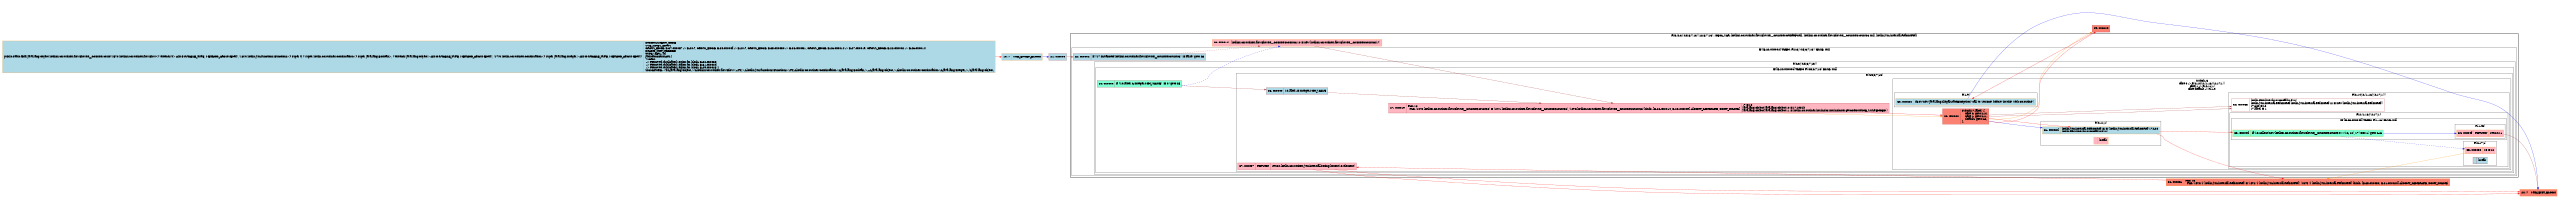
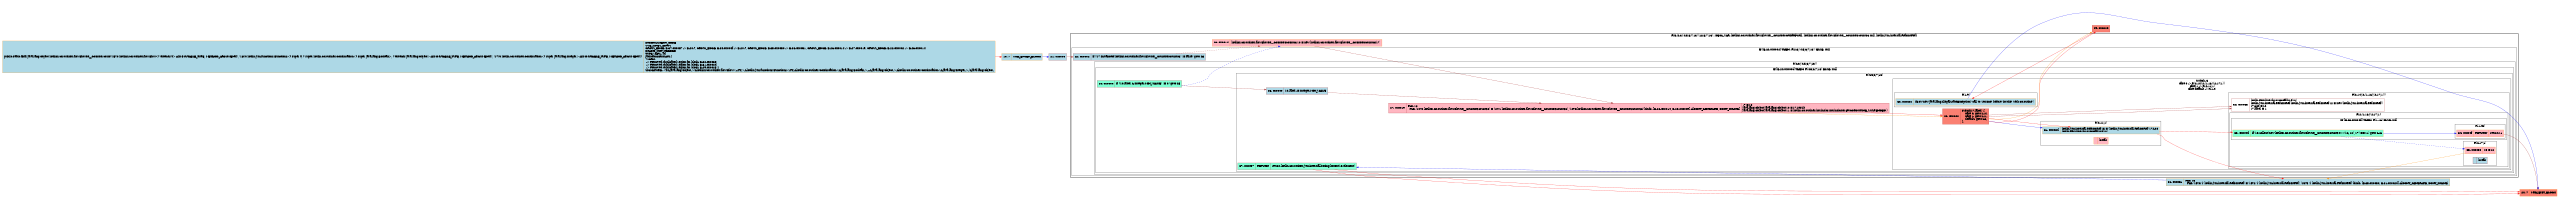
  digraph {
    rankdir=LR
    node [color=darkorange fillcolor=lightblue shape=record style=filled]
    edge [color=red]
    n1 [fillcolor=lightpink label="{34\:\ 0x004f|RETURN\l|return r1\l}"]
    n2 [fillcolor=aquamarine label="{33\:\ 0x004d|if (r5.collect(new kotlinx.coroutines.flow.FlowKt__CountKt$count$4\<\>(r6, r2), r7) == r1) goto L16\l}"]
    n3 [fillcolor=lightpink label="{35\:\ 0x0050|r5 = r2\l}"]
    n4 [color=brown label="{|break\l}"]
    n5 [color=brown fillcolor=white label="{32\:\ 0x0035|kotlin.ResultKt.throwOnFailure(r0)\lkotlin.jvm.internal.Ref$IntRef kotlin.jvm.internal.Ref.IntRef r2 = new kotlin.jvm.internal.Ref.IntRef()\lr7.L$0 = r2\lr7.label = 1\l}"]
    n6 [label="{31\:\ 0x002d|kotlin.jvm.internal.Ref$IntRef r5 = (kotlin.jvm.internal.Ref.IntRef) r7.L$0\lkotlin.ResultKt.throwOnFailure(r0)\l}"]
    n7 [fillcolor=lightpink label="{|break\l}"]
    n8 [label="{30\:\ 0x002c|throw new java.lang.IllegalStateException(\"call to 'resume' before 'invoke' with coroutine\")\l}"]
    n9 [color=brown fillcolor=salmon label="{28\:\ 0x0022|switch(r7.label) \{\l    case 0: goto L14;\l    case 1: goto L11;\l    default: goto L8;\l\}\l}"]
    n10 [color=brown label="{25\:\ 0x000e|r0.label \-= Integer.MIN_VALUE\l}"]
    n11 [color=brown fillcolor=lightpink label="{27\:\ 0x0019|PHI: r0 \l  PHI: (r0v2 kotlinx.coroutines.flow.FlowKt__CountKt$count$3) = (r0v1 kotlinx.coroutines.flow.FlowKt__CountKt$count$3), (r0v5 kotlinx.coroutines.flow.FlowKt__CountKt$count$3) binds: [B:26:0x0014, B:25:0x000e] A[DONT_GENERATE, DONT_INLINE]\l|r7 = r0\ljava.lang.Object java.lang.Object r0 = r7.result\ljava.lang.Object java.lang.Object r1 = kotlin.coroutines.intrinsics.IntrinsicsKt.getCOROUTINE_SUSPENDED()\l}"]
-   n12 [color=brown fillcolor=lightpink label="{37\:\ 0x0057|RETURN\l|return kotlin.coroutines.jvm.internal.boxing.boxInt(r5.element)\l}"]
+   n12 [color=brown fillcolor=aquamarine label="{37\:\ 0x0057|RETURN\l|return kotlin.coroutines.jvm.internal.boxing.boxInt(r5.element)\l}"]
    n13 [color=brown fillcolor=aquamarine label="{24\:\ 0x000c|if ((r0.label & Integer.MIN_VALUE) != 0) goto L5\l}"]
    n14 [color=brown label="{22\:\ 0x0002|if ((r7 instanceof kotlinx.coroutines.flow.FlowKt__CountKt$count$3) != false) goto L3\l}"]
    n15 [fillcolor=lightpink label="{26\:\ 0x0014|kotlinx.coroutines.flow.FlowKt__CountKt$count$3 r0 = new kotlinx.coroutines.flow.FlowKt__CountKt$count$3(r7)\l}"]
    n16 [fillcolor=salmon label="{20\:\ ?|MTH_EXIT_BLOCK\l}"]
-   n17 [fillcolor=salmon label="{36\:\ 0x0051|PHI: r5 \l  PHI: (r5v3 'i' kotlin.jvm.internal.Ref$IntRef) = (r5v2 'i' kotlin.jvm.internal.Ref$IntRef), (r5v5 'i' kotlin.jvm.internal.Ref$IntRef) binds: [B:35:0x0050, B:31:0x002d] A[DONT_GENERATE, DONT_INLINE]\l}"]
+   n17 [label="{36\:\ 0x0051|PHI: r5 \l  PHI: (r5v3 'i' kotlin.jvm.internal.Ref$IntRef) = (r5v2 'i' kotlin.jvm.internal.Ref$IntRef), (r5v5 'i' kotlin.jvm.internal.Ref$IntRef) binds: [B:35:0x0050, B:31:0x002d] A[DONT_GENERATE, DONT_INLINE]\l}"]
    n18 [color=brown fillcolor=salmon label="{29\:\ 0x0025}"]
    n19 [label="{19\:\ ?|MTH_ENTER_BLOCK\l}"]
    n20 [color=brown label="{21\:\ 0x0000}"]
    n21 [label="{public static final java.lang.Object kotlinx.coroutines.flow.FlowKt__CountKt.count((r5v0 kotlinx.coroutines.flow.Flow\<? extends T\> A[IMMUTABLE_TYPE, METHOD_ARGUMENT]), (r6v0 kotlin.jvm.functions.Function2\<? super T, ? super kotlin.coroutines.Continuation\<? super java.lang.Boolean\>, ? extends java.lang.Object\> A[IMMUTABLE_TYPE, METHOD_ARGUMENT]), (r7v0 kotlin.coroutines.Continuation\<? super java.lang.Integer\> A[IMMUTABLE_TYPE, METHOD_ARGUMENT]))  | INCONSISTENT_CODE\lUSE_LINES_HINTS\lCROSS_EDGE: B:37:0x0057 \-\> B:20:?, CROSS_EDGE: B:34:0x004f \-\> B:20:?, CROSS_EDGE: B:35:0x0050 \-\> B:36:0x0051, CROSS_EDGE: B:26:0x0014 \-\> B:27:0x0019, CROSS_EDGE: B:22:0x0002 \-\> B:26:0x0014\lINLINE_NOT_NEEDED\lTYPE_VARS: [T]\lJadxCommentsAttr\{\l WARN: \l \-\> Removed duplicated region for block: B:32:0x0035 \l \-\> Removed duplicated region for block: B:31:0x002d \l \-\> Removed duplicated region for block: B:29:0x0025 \}\lSIGNATURE: \<T:Ljava\/lang\/Object;\>(Lkotlinx\/coroutines\/flow\/Flow\<+TT;\>;Lkotlin\/jvm\/functions\/Function2\<\-TT;\-Lkotlin\/coroutines\/Continuation\<\-Ljava\/lang\/Boolean;\>;+Ljava\/lang\/Object;\>;Lkotlin\/coroutines\/Continuation\<\-Ljava\/lang\/Integer;\>;)Ljava\/lang\/Object;\l}"]
    subgraph cluster_1 {
      label="R(5:(2:3|(4:5|6|7|13))|18|6|7|13) | DECL_VAR: kotlinx.coroutines.flow.FlowKt__CountKt$count$3 null, kotlinx.coroutines.flow.FlowKt__CountKt$count$3 null, kotlin.jvm.internal.Ref$IntRef i\l"
      n15
      subgraph cluster_2 {
        label="IF [B:22:0x0002] THEN: R(2:3|(4:5|6|7|13)) ELSE: null"
        n14
        subgraph cluster_3 {
          label="R(2:3|(4:5|6|7|13))"
          subgraph cluster_4 {
            label="IF [B:24:0x000c] THEN: R(4:5|6|7|13) ELSE: null"
            n13
            subgraph cluster_5 {
              label="R(4:5|6|7|13)"
              n10
              n11
              n12
              subgraph cluster_6 {
                label="Switch: 3\n case 0 -> R(2:14|(2:(1:16)|(2:17|1)))\n case 1 -> R(2:11|1)\n case default -> R(1:9)"
                n9
                subgraph cluster_7 {
                  label="R(2:14|(2:(1:16)|(2:17|1)))"
                  n5
                  subgraph cluster_8 {
                    label="R(2:(1:16)|(2:17|1))"
                    subgraph cluster_9 {
                      label="IF [B:33:0x004d] THEN: R(1:16) ELSE: null"
                      n2
                      subgraph cluster_10 {
                        label="R(1:46)"
                        n1
                      }
                    }
                    subgraph cluster_11 {
                      label="R(2:17|1)"
                      n3
                      n4
                    }
                  }
                }
                subgraph cluster_12 {
                  label="R(2:11|1)"
                  n6
                  n7
                }
                subgraph cluster_13 {
                  label="R(1:9)"
                  n8
                }
              }
            }
          }
        }
      }
      subgraph cluster_14 {
        label="Switch: 0"
      }
    }
    n1 -> n16 [color=brown]
    n2 -> n1 [color=blue]
    n2 -> n3 [color=blue style=dashed]
    n3 -> n17 [color=darkorange]
    n6 -> n2
    n6 -> n17
    n8 -> n16 [color=blue]
    n9 -> n5 [color=brown]
    n9 -> n5 [color=brown]
    n9 -> n6 [color=blue]
    n9 -> n6
    n9 -> n18
    n9 -> n18 [color=darkorange]
    n10 -> n11 [color=brown]
    n11 -> n9 [color=darkorange]
    n11 -> n9
    n12 -> n16
    n12 -> n16
    n13 -> n10 [color=brown]
    n13 -> n15 [color=blue style=dashed]
    n14 -> n15 [color=brown style=dashed]
    n15 -> n11 [color=brown]
-   n17 -> n12
+   n17 -> n12 [color=blue]
    n18 -> n8
    n19 -> n20 [color=blue]
    n20 -> n14 [color=brown]
    n21 -> n19
  }
